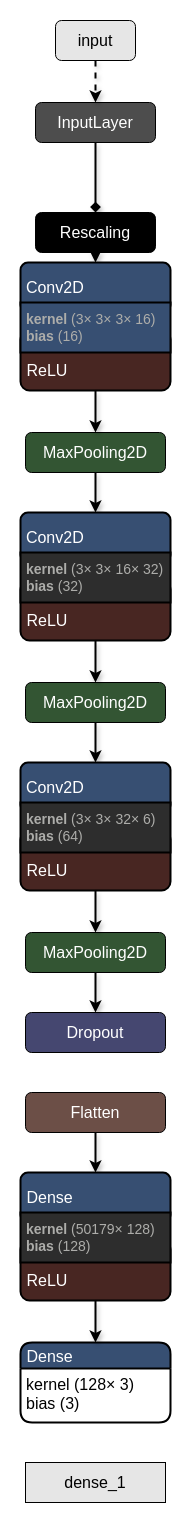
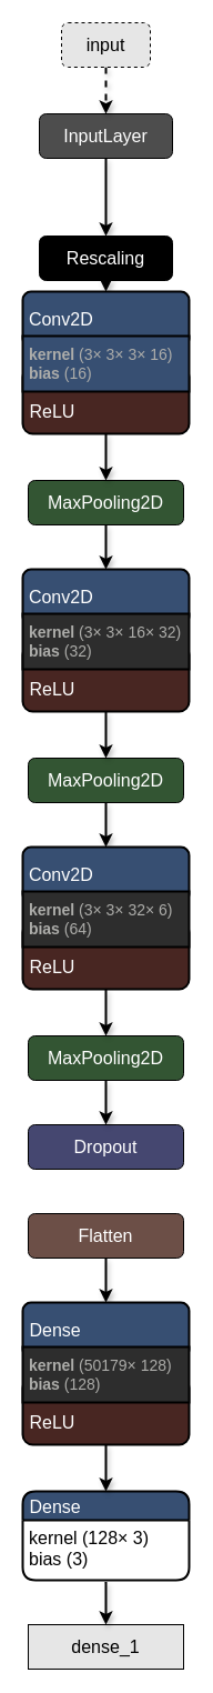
  <mxCell id="0" />
  <mxCell id="1" parent="0" />
- <mxCell id="2" style="edgeStyle=orthogonalEdgeStyle;rounded=0;orthogonalLoop=1;jettySize=auto;html=1;exitX=0.5;exitY=1;exitDx=0;exitDy=0;entryX=0.5;entryY=0;entryDx=0;entryDy=0;endArrow=diamond;endFill=1;strokeColor=#000000;strokeWidth=2;shadow=1;" parent="1" source="3" target="5" edge="1"><mxGeometry relative="1" as="geometry" /></mxCell>
+ <mxCell id="2" style="edgeStyle=orthogonalEdgeStyle;rounded=0;orthogonalLoop=1;jettySize=auto;html=1;exitX=0.5;exitY=1;exitDx=0;exitDy=0;entryX=0.5;entryY=0;entryDx=0;entryDy=0;endArrow=classic;endFill=1;strokeColor=#000000;strokeWidth=2;shadow=1;" parent="1" source="3" target="5" edge="1"><mxGeometry relative="1" as="geometry" /></mxCell>
  <mxCell id="3" value="&lt;font style=&quot;font-size: 16px&quot; color=&quot;#ffffff&quot;&gt;InputLayer&lt;/font&gt;" style="rounded=1;whiteSpace=wrap;html=1;fillColor=#4D4D4D;" parent="1" vertex="1"><mxGeometry x="35" y="102" width="120" height="40" as="geometry" /></mxCell>
  <mxCell id="4" style="edgeStyle=orthogonalEdgeStyle;rounded=0;orthogonalLoop=1;jettySize=auto;html=1;exitX=0.5;exitY=1;exitDx=0;exitDy=0;entryX=0.5;entryY=0;entryDx=0;entryDy=0;endArrow=classic;endFill=1;strokeColor=#000000;strokeWidth=2;shadow=1;" parent="1" source="5" target="8" edge="1"><mxGeometry relative="1" as="geometry" /></mxCell>
  <mxCell id="5" value="&lt;font style=&quot;font-size: 16px&quot;&gt;Rescaling&lt;/font&gt;" style="rounded=1;whiteSpace=wrap;html=1;fillColor=#000000;fontColor=#FFFFFF;" parent="1" vertex="1"><mxGeometry x="35" y="212" width="120" height="40" as="geometry" /></mxCell>
  <mxCell id="6" value="" style="group" parent="1" vertex="1" connectable="0"><mxGeometry x="20" y="262" width="150" height="128" as="geometry" /></mxCell>
  <mxCell id="7" value="&amp;nbsp;&lt;br&gt;&amp;nbsp;ReLU" style="rounded=1;whiteSpace=wrap;html=1;labelBackgroundColor=none;labelBorderColor=none;fontFamily=Helvetica;fontSize=16;fontColor=#FFFFFF;strokeColor=#000000;strokeWidth=2;fillColor=#482622;align=left;" parent="6" vertex="1"><mxGeometry y="68" width="150" height="60" as="geometry" /></mxCell>
  <mxCell id="8" value="&amp;nbsp;&lt;font style=&quot;font-size: 16px&quot;&gt;Conv2D&lt;/font&gt;" style="rounded=1;whiteSpace=wrap;html=1;labelBackgroundColor=none;labelBorderColor=none;fontFamily=Helvetica;fontSize=14;fontColor=#FFFFFF;strokeColor=#000000;strokeWidth=2;fillColor=#374F72;align=left;" parent="6" vertex="1"><mxGeometry width="150" height="50" as="geometry" /></mxCell>
  <mxCell id="9" value="&lt;span style=&quot;color: rgb(173 , 173 , 170)&quot;&gt;&lt;b&gt;&amp;nbsp;kernel &lt;/b&gt;(3× 3× 3× 16)&lt;/span&gt;&lt;br style=&quot;padding: 0px ; margin: 0px ; color: rgb(173 , 173 , 170)&quot;&gt;&lt;span style=&quot;font-weight: bold ; color: rgb(173 , 173 , 170)&quot;&gt;&amp;nbsp;bias &lt;/span&gt;&lt;span style=&quot;color: rgb(173 , 173 , 170)&quot;&gt;(16)&lt;/span&gt;" style="rounded=0;whiteSpace=wrap;html=1;labelBackgroundColor=none;labelBorderColor=none;fontFamily=Helvetica;fontSize=14;fontColor=#FFFFFF;strokeColor=#000000;strokeWidth=2;fillColor=#374f72;align=left;" parent="6" vertex="1"><mxGeometry y="40" width="150" height="50" as="geometry" /></mxCell>
  <mxCell id="10" style="edgeStyle=orthogonalEdgeStyle;rounded=0;orthogonalLoop=1;jettySize=auto;html=1;exitX=0.5;exitY=1;exitDx=0;exitDy=0;entryX=0.5;entryY=0;entryDx=0;entryDy=0;endArrow=classic;endFill=1;strokeColor=#000000;strokeWidth=2;shadow=1;" parent="1" source="11" target="14" edge="1"><mxGeometry relative="1" as="geometry" /></mxCell>
  <mxCell id="11" value="&lt;font style=&quot;font-size: 16px&quot; color=&quot;#ffffff&quot;&gt;MaxPooling2D&lt;/font&gt;" style="rounded=1;whiteSpace=wrap;html=1;fillColor=#335533;" parent="1" vertex="1"><mxGeometry x="25" y="432" width="140" height="40" as="geometry" /></mxCell>
  <mxCell id="12" value="" style="group" parent="1" vertex="1" connectable="0"><mxGeometry x="20" y="512" width="150" height="128" as="geometry" /></mxCell>
  <mxCell id="13" value="&amp;nbsp;&lt;br&gt;&amp;nbsp;ReLU" style="rounded=1;whiteSpace=wrap;html=1;labelBackgroundColor=none;labelBorderColor=none;fontFamily=Helvetica;fontSize=16;fontColor=#FFFFFF;strokeColor=#000000;strokeWidth=2;fillColor=#482622;align=left;" parent="12" vertex="1"><mxGeometry y="68" width="150" height="60" as="geometry" /></mxCell>
  <mxCell id="14" value="&amp;nbsp;&lt;font style=&quot;font-size: 16px&quot;&gt;Conv2D&lt;/font&gt;" style="rounded=1;whiteSpace=wrap;html=1;labelBackgroundColor=none;labelBorderColor=none;fontFamily=Helvetica;fontSize=14;fontColor=#FFFFFF;strokeColor=#000000;strokeWidth=2;fillColor=#374F72;align=left;" parent="12" vertex="1"><mxGeometry width="150" height="50" as="geometry" /></mxCell>
  <mxCell id="15" value="&lt;span style=&quot;color: rgb(173 , 173 , 170)&quot;&gt;&lt;b&gt;&amp;nbsp;kernel &lt;/b&gt;(3× 3× 16× 32)&lt;/span&gt;&lt;br style=&quot;padding: 0px ; margin: 0px ; color: rgb(173 , 173 , 170)&quot;&gt;&lt;span style=&quot;font-weight: bold ; color: rgb(173 , 173 , 170)&quot;&gt;&amp;nbsp;bias &lt;/span&gt;&lt;span style=&quot;color: rgb(173 , 173 , 170)&quot;&gt;(32)&lt;/span&gt;" style="rounded=0;whiteSpace=wrap;html=1;labelBackgroundColor=none;labelBorderColor=none;fontFamily=Helvetica;fontSize=14;fontColor=#FFFFFF;strokeColor=#000000;strokeWidth=2;fillColor=#2D2D2D;align=left;" parent="12" vertex="1"><mxGeometry y="40" width="150" height="50" as="geometry" /></mxCell>
  <mxCell id="16" style="edgeStyle=orthogonalEdgeStyle;rounded=0;orthogonalLoop=1;jettySize=auto;html=1;exitX=0.5;exitY=1;exitDx=0;exitDy=0;entryX=0.5;entryY=0;entryDx=0;entryDy=0;endArrow=classic;endFill=1;strokeColor=#000000;strokeWidth=2;shadow=1;" parent="1" source="17" target="30" edge="1"><mxGeometry relative="1" as="geometry" /></mxCell>
  <mxCell id="17" value="&lt;font style=&quot;font-size: 16px&quot;&gt;MaxPooling2D&lt;/font&gt;" style="rounded=1;whiteSpace=wrap;html=1;fillColor=#335533;fontColor=#FFFFFF;" parent="1" vertex="1"><mxGeometry x="25" y="682" width="140" height="40" as="geometry" /></mxCell>
  <mxCell id="18" value="&lt;font style=&quot;font-size: 16px&quot;&gt;Dropout&lt;/font&gt;" style="rounded=1;whiteSpace=wrap;html=1;fillColor=#454770;fontColor=#FFFFFF;" parent="1" vertex="1"><mxGeometry x="25" y="1012" width="140" height="40" as="geometry" /></mxCell>
  <mxCell id="19" style="edgeStyle=orthogonalEdgeStyle;rounded=0;orthogonalLoop=1;jettySize=auto;html=1;exitX=0.5;exitY=1;exitDx=0;exitDy=0;entryX=0.5;entryY=0;entryDx=0;entryDy=0;endArrow=classic;endFill=1;strokeColor=#000000;strokeWidth=2;shadow=1;" parent="1" source="20" target="24" edge="1"><mxGeometry relative="1" as="geometry" /></mxCell>
  <mxCell id="20" value="&lt;font style=&quot;font-size: 16px&quot; color=&quot;#ffffff&quot;&gt;Flatten&lt;/font&gt;" style="rounded=1;whiteSpace=wrap;html=1;fillColor=#6C4F47;" parent="1" vertex="1"><mxGeometry x="25" y="1092" width="140" height="40" as="geometry" /></mxCell>
  <mxCell id="21" value="&lt;font style=&quot;font-size: 16px&quot;&gt;dense_1&lt;/font&gt;" style="whiteSpace=wrap;html=1;fillColor=#E6E6E6;rounded=0;" parent="1" vertex="1"><mxGeometry x="25" y="1462" width="140" height="40" as="geometry" /></mxCell>
  <mxCell id="22" value="" style="group" parent="1" vertex="1" connectable="0"><mxGeometry x="20" y="1172" width="150" height="128" as="geometry" /></mxCell>
  <mxCell id="23" value="&amp;nbsp;&lt;br&gt;&amp;nbsp;ReLU" style="rounded=1;whiteSpace=wrap;html=1;labelBackgroundColor=none;labelBorderColor=none;fontFamily=Helvetica;fontSize=16;fontColor=#FFFFFF;strokeColor=#000000;strokeWidth=2;fillColor=#482622;align=left;" parent="22" vertex="1"><mxGeometry y="68" width="150" height="60" as="geometry" /></mxCell>
  <mxCell id="24" value="&lt;font style=&quot;font-size: 16px&quot;&gt;&amp;nbsp;Dense&lt;/font&gt;" style="rounded=1;whiteSpace=wrap;html=1;labelBackgroundColor=none;labelBorderColor=none;fontFamily=Helvetica;fontSize=14;fontColor=#FFFFFF;strokeColor=#000000;strokeWidth=2;fillColor=#374F72;align=left;" parent="22" vertex="1"><mxGeometry width="150" height="50" as="geometry" /></mxCell>
  <mxCell id="25" value="&lt;span style=&quot;color: rgb(173 , 173 , 170)&quot;&gt;&lt;b&gt;&amp;nbsp;kernel &lt;/b&gt;(50179× 128)&lt;/span&gt;&lt;br style=&quot;padding: 0px ; margin: 0px ; color: rgb(173 , 173 , 170)&quot;&gt;&lt;span style=&quot;font-weight: bold ; color: rgb(173 , 173 , 170)&quot;&gt;&amp;nbsp;bias &lt;/span&gt;&lt;span style=&quot;color: rgb(173 , 173 , 170)&quot;&gt;(128)&lt;/span&gt;" style="rounded=0;whiteSpace=wrap;html=1;labelBackgroundColor=none;labelBorderColor=none;fontFamily=Helvetica;fontSize=14;fontColor=#FFFFFF;strokeColor=#000000;strokeWidth=2;fillColor=#2D2D2D;align=left;" parent="22" vertex="1"><mxGeometry y="40" width="150" height="50" as="geometry" /></mxCell>
  <mxCell id="26" value=" Dense" style="swimlane;fontStyle=0;childLayout=stackLayout;horizontal=1;startSize=26;fillColor=#374F72;horizontalStack=0;resizeParent=1;resizeParentMax=0;resizeLast=0;collapsible=1;marginBottom=0;rounded=1;labelBackgroundColor=none;labelBorderColor=none;fontFamily=Helvetica;fontSize=16;fontColor=#FFFFFF;strokeColor=#000000;strokeWidth=2;align=left;" parent="1" vertex="1"><mxGeometry x="20" y="1342" width="150" height="80" as="geometry" /></mxCell>
  <mxCell id="27" value="kernel (128× 3)&#10;bias (3)" style="text;strokeColor=none;fillColor=none;align=left;verticalAlign=top;spacingLeft=4;spacingRight=4;overflow=hidden;rotatable=0;points=[[0,0.5],[1,0.5]];portConstraint=eastwest;rounded=1;labelBackgroundColor=none;labelBorderColor=none;fontFamily=Helvetica;fontSize=16;fontColor=#000000;" parent="26" vertex="1"><mxGeometry y="26" width="150" height="54" as="geometry" /></mxCell>
  <mxCell id="28" value="" style="group" parent="1" vertex="1" connectable="0"><mxGeometry x="20" y="762" width="150" height="128" as="geometry" /></mxCell>
  <mxCell id="29" value="&amp;nbsp;&lt;br&gt;&amp;nbsp;ReLU" style="rounded=1;whiteSpace=wrap;html=1;labelBackgroundColor=none;labelBorderColor=none;fontFamily=Helvetica;fontSize=16;fontColor=#FFFFFF;strokeColor=#000000;strokeWidth=2;fillColor=#482622;align=left;" parent="28" vertex="1"><mxGeometry y="68" width="150" height="60" as="geometry" /></mxCell>
  <mxCell id="30" value="&amp;nbsp;&lt;font style=&quot;font-size: 16px&quot;&gt;Conv2D&lt;/font&gt;" style="rounded=1;whiteSpace=wrap;html=1;labelBackgroundColor=none;labelBorderColor=none;fontFamily=Helvetica;fontSize=14;fontColor=#FFFFFF;strokeColor=#000000;strokeWidth=2;fillColor=#374F72;align=left;" parent="28" vertex="1"><mxGeometry width="150" height="50" as="geometry" /></mxCell>
  <mxCell id="31" value="&lt;span style=&quot;color: rgb(173 , 173 , 170)&quot;&gt;&lt;b&gt;&amp;nbsp;kernel &lt;/b&gt;(3× 3× 32× 6)&lt;/span&gt;&lt;br style=&quot;padding: 0px ; margin: 0px ; color: rgb(173 , 173 , 170)&quot;&gt;&lt;span style=&quot;font-weight: bold ; color: rgb(173 , 173 , 170)&quot;&gt;&amp;nbsp;bias &lt;/span&gt;&lt;span style=&quot;color: rgb(173 , 173 , 170)&quot;&gt;(64)&lt;/span&gt;" style="rounded=0;whiteSpace=wrap;html=1;labelBackgroundColor=none;labelBorderColor=none;fontFamily=Helvetica;fontSize=14;fontColor=#FFFFFF;strokeColor=#000000;strokeWidth=2;fillColor=#2D2D2D;align=left;" parent="28" vertex="1"><mxGeometry y="40" width="150" height="50" as="geometry" /></mxCell>
  <mxCell id="32" style="edgeStyle=orthogonalEdgeStyle;rounded=0;orthogonalLoop=1;jettySize=auto;html=1;exitX=0.5;exitY=1;exitDx=0;exitDy=0;entryX=0.5;entryY=0;entryDx=0;entryDy=0;endArrow=classic;endFill=1;strokeColor=#000000;strokeWidth=2;shadow=1;" parent="1" source="33" target="18" edge="1"><mxGeometry relative="1" as="geometry" /></mxCell>
  <mxCell id="33" value="&lt;font style=&quot;font-size: 16px&quot;&gt;MaxPooling2D&lt;/font&gt;" style="rounded=1;whiteSpace=wrap;html=1;fontColor=#FFFFFF;fillColor=#335533;" parent="1" vertex="1"><mxGeometry x="25" y="932" width="140" height="40" as="geometry" /></mxCell>
  <mxCell id="34" style="edgeStyle=orthogonalEdgeStyle;rounded=0;orthogonalLoop=1;jettySize=auto;html=1;exitX=0.5;exitY=1;exitDx=0;exitDy=0;entryX=0.5;entryY=0;entryDx=0;entryDy=0;endArrow=classic;endFill=1;strokeColor=#000000;strokeWidth=2;shadow=1;dashed=1;" parent="1" source="35" target="3" edge="1"><mxGeometry relative="1" as="geometry" /></mxCell>
- <mxCell id="35" value="&lt;font style=&quot;font-size: 16px&quot;&gt;input&lt;/font&gt;" style="rounded=1;whiteSpace=wrap;html=1;fillColor=#E6E6E6;" parent="1" vertex="1"><mxGeometry x="55" y="20" width="80" height="40" as="geometry" /></mxCell>
+ <mxCell id="35" value="&lt;font style=&quot;font-size: 16px&quot;&gt;input&lt;/font&gt;" style="rounded=1;whiteSpace=wrap;html=1;fillColor=#E6E6E6;dashed=1;" parent="1" vertex="1"><mxGeometry x="55" y="20" width="80" height="40" as="geometry" /></mxCell>
  <mxCell id="36" style="edgeStyle=orthogonalEdgeStyle;rounded=0;orthogonalLoop=1;jettySize=auto;html=1;exitX=0.5;exitY=1;exitDx=0;exitDy=0;entryX=0.5;entryY=0;entryDx=0;entryDy=0;endArrow=classic;endFill=1;strokeColor=#000000;strokeWidth=2;shadow=1;" parent="1" source="7" target="11" edge="1"><mxGeometry relative="1" as="geometry" /></mxCell>
  <mxCell id="37" style="edgeStyle=orthogonalEdgeStyle;rounded=0;orthogonalLoop=1;jettySize=auto;html=1;exitX=0.5;exitY=1;exitDx=0;exitDy=0;entryX=0.5;entryY=0;entryDx=0;entryDy=0;endArrow=classic;endFill=1;strokeColor=#000000;strokeWidth=2;shadow=1;" parent="1" source="13" target="17" edge="1"><mxGeometry relative="1" as="geometry" /></mxCell>
  <mxCell id="38" style="edgeStyle=orthogonalEdgeStyle;rounded=0;orthogonalLoop=1;jettySize=auto;html=1;exitX=0.5;exitY=1;exitDx=0;exitDy=0;endArrow=classic;endFill=1;strokeColor=#000000;strokeWidth=2;shadow=1;" parent="1" source="29" target="33" edge="1"><mxGeometry relative="1" as="geometry" /></mxCell>
  <mxCell id="39" style="edgeStyle=orthogonalEdgeStyle;rounded=0;orthogonalLoop=1;jettySize=auto;html=1;exitX=0.5;exitY=1;exitDx=0;exitDy=0;entryX=0.5;entryY=0;entryDx=0;entryDy=0;endArrow=classic;endFill=1;strokeColor=#000000;strokeWidth=2;shadow=1;" parent="1" source="23" target="26" edge="1"><mxGeometry relative="1" as="geometry" /></mxCell>
+ <mxCell id="40" style="edgeStyle=orthogonalEdgeStyle;rounded=0;orthogonalLoop=1;jettySize=auto;html=1;exitX=0.493;exitY=1.047;exitDx=0;exitDy=0;entryX=0.5;entryY=0;entryDx=0;entryDy=0;exitPerimeter=0;endArrow=classic;endFill=1;strokeColor=#000000;strokeWidth=2;shadow=1;" parent="1" source="27" target="21" edge="1"><mxGeometry relative="1" as="geometry" /></mxCell>
